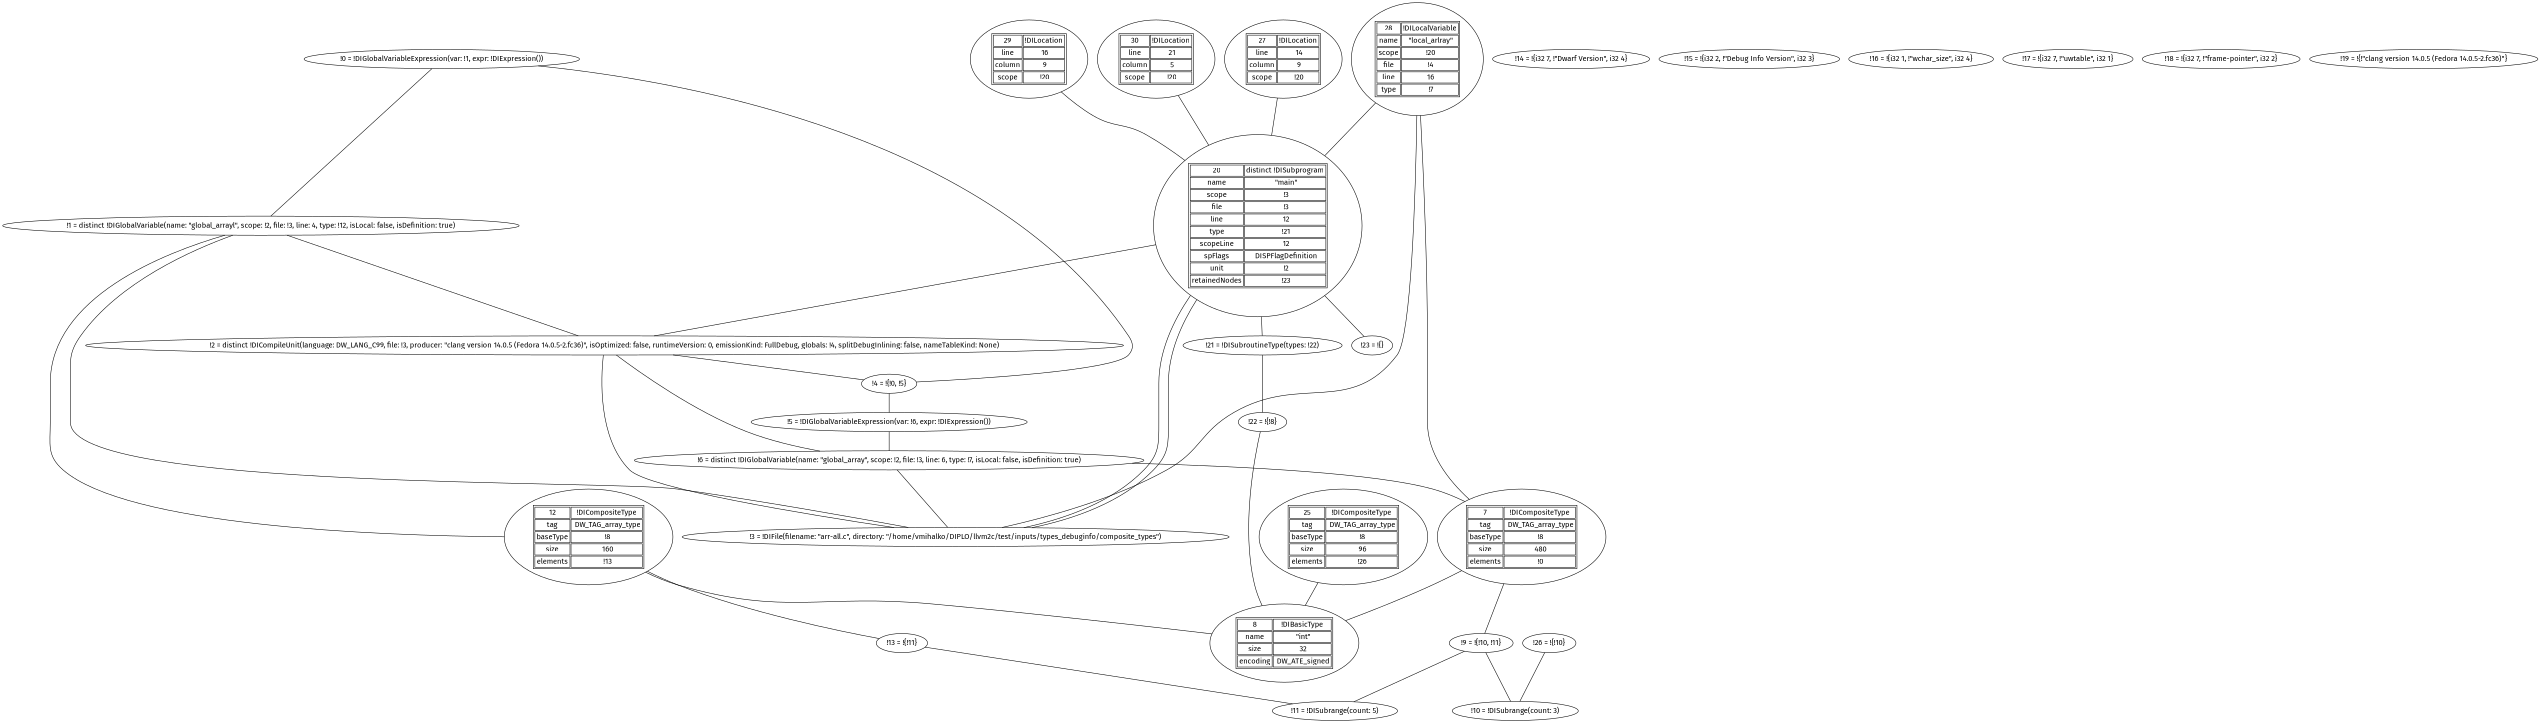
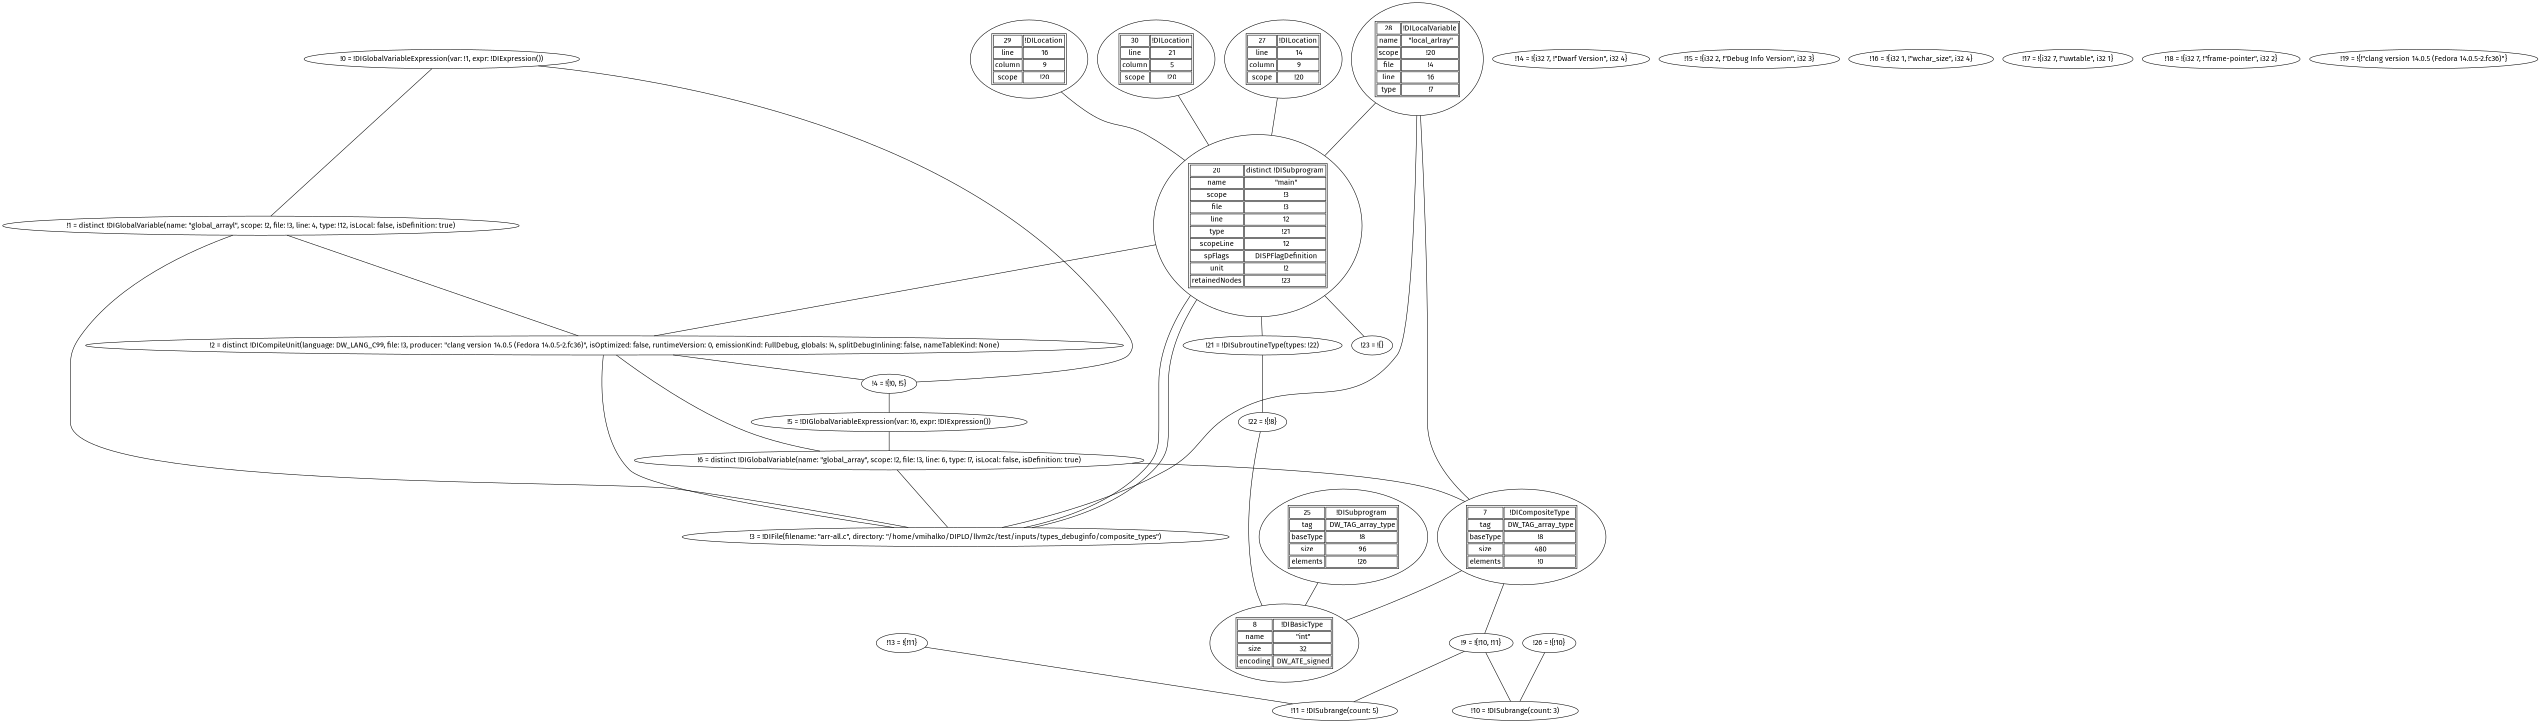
  graph {
    fontname="Fira Sans"
    node [fontname="Fira Sans"]
    edge [fontname="Fira Sans"]
    n1 [label=<!0 = !DIGlobalVariableExpression(var: !1, expr: !DIExpression())<BR/>>]
    n2 [label=<!1 = distinct !DIGlobalVariable(name: "global_arrayl", scope: !2, file: !3, line: 4, type: !12, isLocal: false, isDefinition: true)<BR/>>]
    n3 [label=<!2 = distinct !DICompileUnit(language: DW_LANG_C99, file: !3, producer: "clang version 14.0.5 (Fedora 14.0.5-2.fc36)", isOptimized: false, runtimeVersion: 0, emissionKind: FullDebug, globals: !4, splitDebugInlining: false, nameTableKind: None)<BR/>>]
    n4 [label=<!3 = !DIFile(filename: "arr-all.c", directory: "/home/vmihalko/DIPLO/llvm2c/test/inputs/types_debuginfo/composite_types")<BR/>>]
-   n5 [label=<<TABLE><TR><TD>12</TD><TD>!DICompositeType</TD></TR><TR><TD>tag</TD><TD> DW_TAG_array_type</TD></TR><TR><TD>baseType</TD><TD> !8</TD></TR><TR><TD>size</TD><TD> 160</TD></TR><TR><TD>elements</TD><TD> !13</TD></TR></TABLE>>]
    n6 [label=<!4 = !{!0, !5}<BR/>>]
    n7 [label=<<TABLE><TR><TD>8</TD><TD>!DIBasicType</TD></TR><TR><TD>name</TD><TD> "int"</TD></TR><TR><TD>size</TD><TD> 32</TD></TR><TR><TD>encoding</TD><TD> DW_ATE_signed</TD></TR></TABLE>>]
    n8 [label=<!13 = !{!11}<BR/>>]
    n9 [label=<!5 = !DIGlobalVariableExpression(var: !6, expr: !DIExpression())<BR/>>]
    n10 [label=<!11 = !DISubrange(count: 5)<BR/>>]
    n11 [label=<!6 = distinct !DIGlobalVariable(name: "global_array", scope: !2, file: !3, line: 6, type: !7, isLocal: false, isDefinition: true)<BR/>>]
    n12 [label=<<TABLE><TR><TD>7</TD><TD>!DICompositeType</TD></TR><TR><TD>tag</TD><TD> DW_TAG_array_type</TD></TR><TR><TD>baseType</TD><TD> !8</TD></TR><TR><TD>size</TD><TD> 480</TD></TR><TR><TD>elements</TD><TD> !0</TD></TR></TABLE>>]
    n13 [label=<!9 = !{!10, !11}<BR/>>]
    n14 [label=<!10 = !DISubrange(count: 3)<BR/>>]
    n15 [label=<!14 = !{i32 7, !"Dwarf Version", i32 4}<BR/>>]
    n16 [label=<!15 = !{i32 2, !"Debug Info Version", i32 3}<BR/>>]
    n17 [label=<!16 = !{i32 1, !"wchar_size", i32 4}<BR/>>]
    n18 [label=<!17 = !{i32 7, !"uwtable", i32 1}<BR/>>]
    n19 [label=<!18 = !{i32 7, !"frame-pointer", i32 2}<BR/>>]
    n20 [label=<!19 = !{!"clang version 14.0.5 (Fedora 14.0.5-2.fc36)"}<BR/>>]
    n21 [label=<<TABLE><TR><TD>20</TD><TD>distinct !DISubprogram</TD></TR><TR><TD>name</TD><TD> "main"</TD></TR><TR><TD>scope</TD><TD> !3</TD></TR><TR><TD>file</TD><TD> !3</TD></TR><TR><TD>line</TD><TD> 12</TD></TR><TR><TD>type</TD><TD> !21</TD></TR><TR><TD>scopeLine</TD><TD> 12</TD></TR><TR><TD>spFlags</TD><TD> DISPFlagDefinition</TD></TR><TR><TD>unit</TD><TD> !2</TD></TR><TR><TD>retainedNodes</TD><TD> !23</TD></TR></TABLE>>]
    n22 [label=<!21 = !DISubroutineType(types: !22)<BR/>>]
    n23 [label=<!23 = !{}<BR/>>]
    n24 [label=<!22 = !{!8}<BR/>>]
-   n25 [label=<<TABLE><TR><TD>25</TD><TD>!DICompositeType</TD></TR><TR><TD>tag</TD><TD> DW_TAG_array_type</TD></TR><TR><TD>baseType</TD><TD> !8</TD></TR><TR><TD>size</TD><TD> 96</TD></TR><TR><TD>elements</TD><TD> !26</TD></TR></TABLE>>]
+   n25 [label=<<TABLE><TR><TD>25</TD><TD>!DISubprogram</TD></TR><TR><TD>tag</TD><TD> DW_TAG_array_type</TD></TR><TR><TD>baseType</TD><TD> !8</TD></TR><TR><TD>size</TD><TD> 96</TD></TR><TR><TD>elements</TD><TD> !26</TD></TR></TABLE>>]
    n26 [label=<!26 = !{!10}<BR/>>]
    n27 [label=<<TABLE><TR><TD>27</TD><TD>!DILocation</TD></TR><TR><TD>line</TD><TD> 14</TD></TR><TR><TD>column</TD><TD> 9</TD></TR><TR><TD>scope</TD><TD> !20</TD></TR></TABLE>>]
    n28 [label=<<TABLE><TR><TD>28</TD><TD>!DILocalVariable</TD></TR><TR><TD>name</TD><TD> "local_arlray"</TD></TR><TR><TD>scope</TD><TD> !20</TD></TR><TR><TD>file</TD><TD> !4</TD></TR><TR><TD>line</TD><TD> 16</TD></TR><TR><TD>type</TD><TD> !7</TD></TR></TABLE>>]
    n29 [label=<<TABLE><TR><TD>29</TD><TD>!DILocation</TD></TR><TR><TD>line</TD><TD> 16</TD></TR><TR><TD>column</TD><TD> 9</TD></TR><TR><TD>scope</TD><TD> !20</TD></TR></TABLE>>]
    n30 [label=<<TABLE><TR><TD>30</TD><TD>!DILocation</TD></TR><TR><TD>line</TD><TD> 21</TD></TR><TR><TD>column</TD><TD> 5</TD></TR><TR><TD>scope</TD><TD> !20</TD></TR></TABLE>>]
    n1 -- n2
    n2 -- n3
    n2 -- n4
-   n2 -- n5
    n3 -- n4
    n3 -- n6
-   n5 -- n7
-   n5 -- n8
    n6 -- n1
    n6 -- n9
    n8 -- n10
    n9 -- n11
    n11 -- n3
    n11 -- n4
    n11 -- n12
    n12 -- n7
    n12 -- n13
    n13 -- n10
    n13 -- n14
    n21 -- n3
    n21 -- n4
    n21 -- n4
    n21 -- n22
    n21 -- n23
    n22 -- n24
    n24 -- n7
    n25 -- n7
    n26 -- n14
    n27 -- n21
    n28 -- n4
    n28 -- n12
    n28 -- n21
    n29 -- n21
    n30 -- n21
  }
